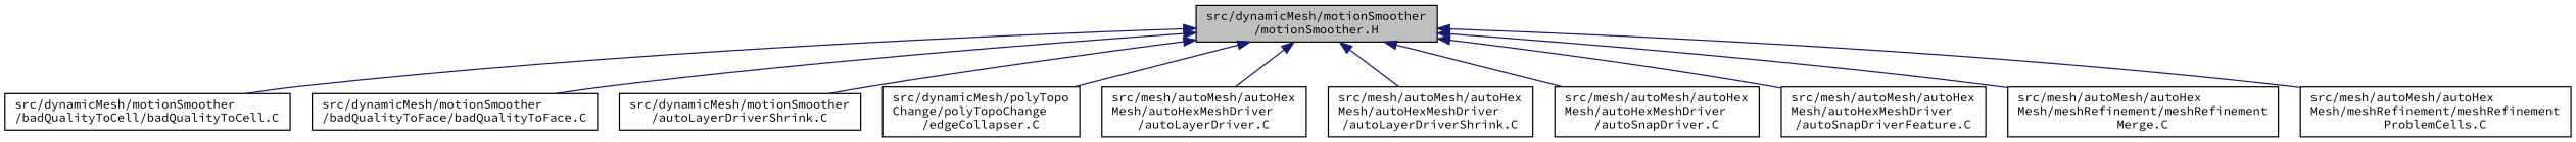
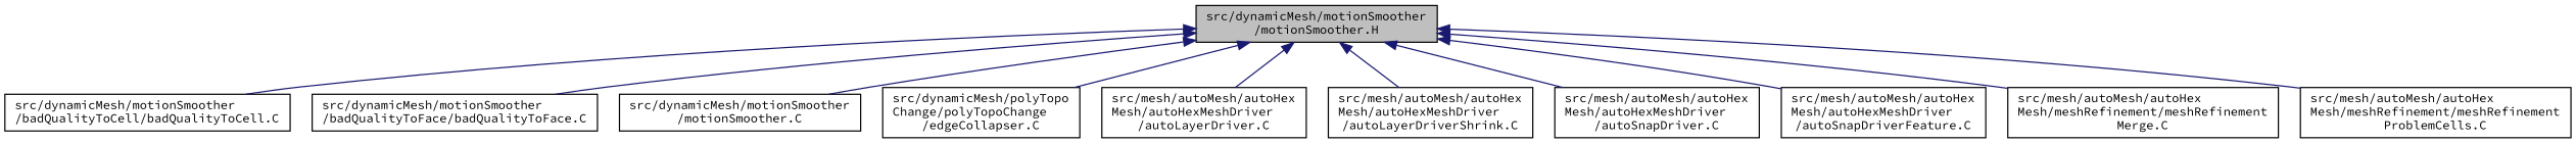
  digraph {
    fontname="Source Code Pro"
    node [color=black fontname="Source Code Pro" fontsize=10 shape=record]
    edge [color=midnightblue dir=back fontname="Source Code Pro" fontsize=10 labelfontname=FreeSans labelfontsize=10 style=solid]
    n1 [fillcolor=grey75 fontcolor=black height=0.2 label="src/dynamicMesh/motionSmoother\l/motionSmoother.H" style=filled width=0.4]
    n2 [height=0.2 label="src/dynamicMesh/motionSmoother\l/badQualityToCell/badQualityToCell.C" width=0.4]
    n3 [height=0.2 label="src/dynamicMesh/motionSmoother\l/badQualityToFace/badQualityToFace.C" width=0.4]
-   n4 [height=0.2 label="src/dynamicMesh/motionSmoother\l/autoLayerDriverShrink.C" width=0.4]
+   n4 [height=0.2 label="src/dynamicMesh/motionSmoother\l/motionSmoother.C" width=0.4]
    n5 [height=0.2 label="src/dynamicMesh/polyTopo\lChange/polyTopoChange\l/edgeCollapser.C" width=0.4]
    n6 [height=0.2 label="src/mesh/autoMesh/autoHex\lMesh/autoHexMeshDriver\l/autoLayerDriver.C" width=0.4]
    n7 [height=0.2 label="src/mesh/autoMesh/autoHex\lMesh/autoHexMeshDriver\l/autoLayerDriverShrink.C" width=0.4]
    n8 [height=0.2 label="src/mesh/autoMesh/autoHex\lMesh/autoHexMeshDriver\l/autoSnapDriver.C" width=0.4]
    n9 [height=0.2 label="src/mesh/autoMesh/autoHex\lMesh/autoHexMeshDriver\l/autoSnapDriverFeature.C" width=0.4]
    n10 [height=0.2 label="src/mesh/autoMesh/autoHex\lMesh/meshRefinement/meshRefinement\lMerge.C" width=0.4]
    n11 [height=0.2 label="src/mesh/autoMesh/autoHex\lMesh/meshRefinement/meshRefinement\lProblemCells.C" width=0.4]
    n1 -> n2
    n1 -> n3
    n1 -> n4
    n1 -> n5
    n1 -> n6
    n1 -> n7
    n1 -> n8
    n1 -> n9
    n1 -> n10
    n1 -> n11
  }
